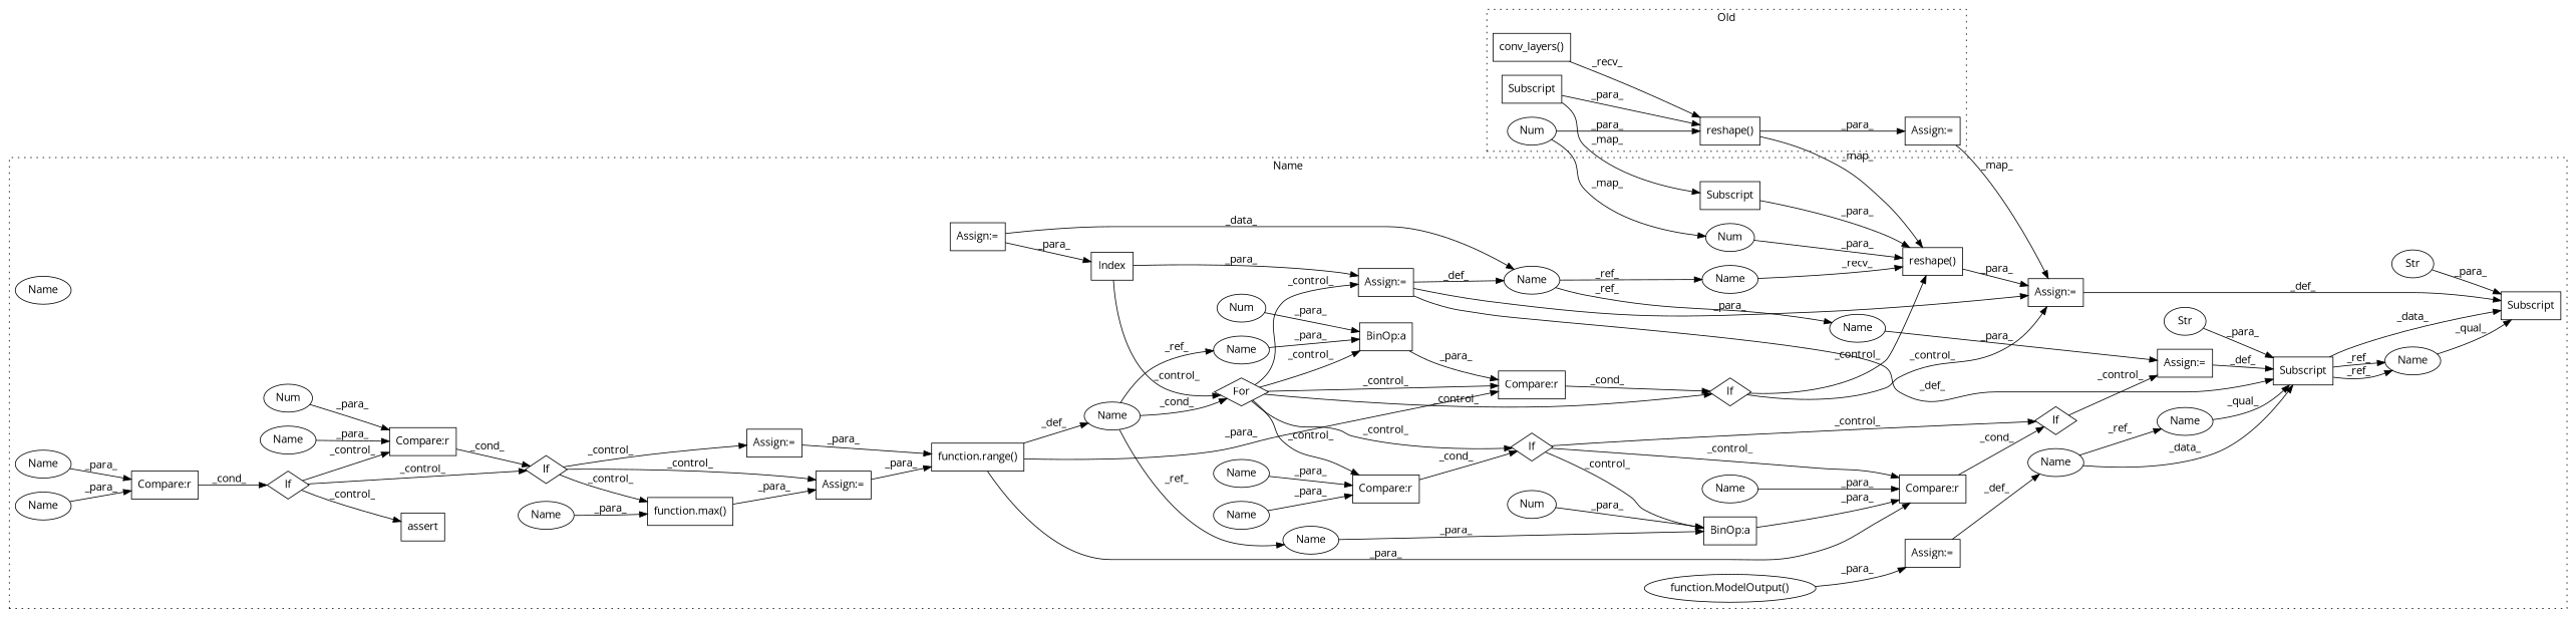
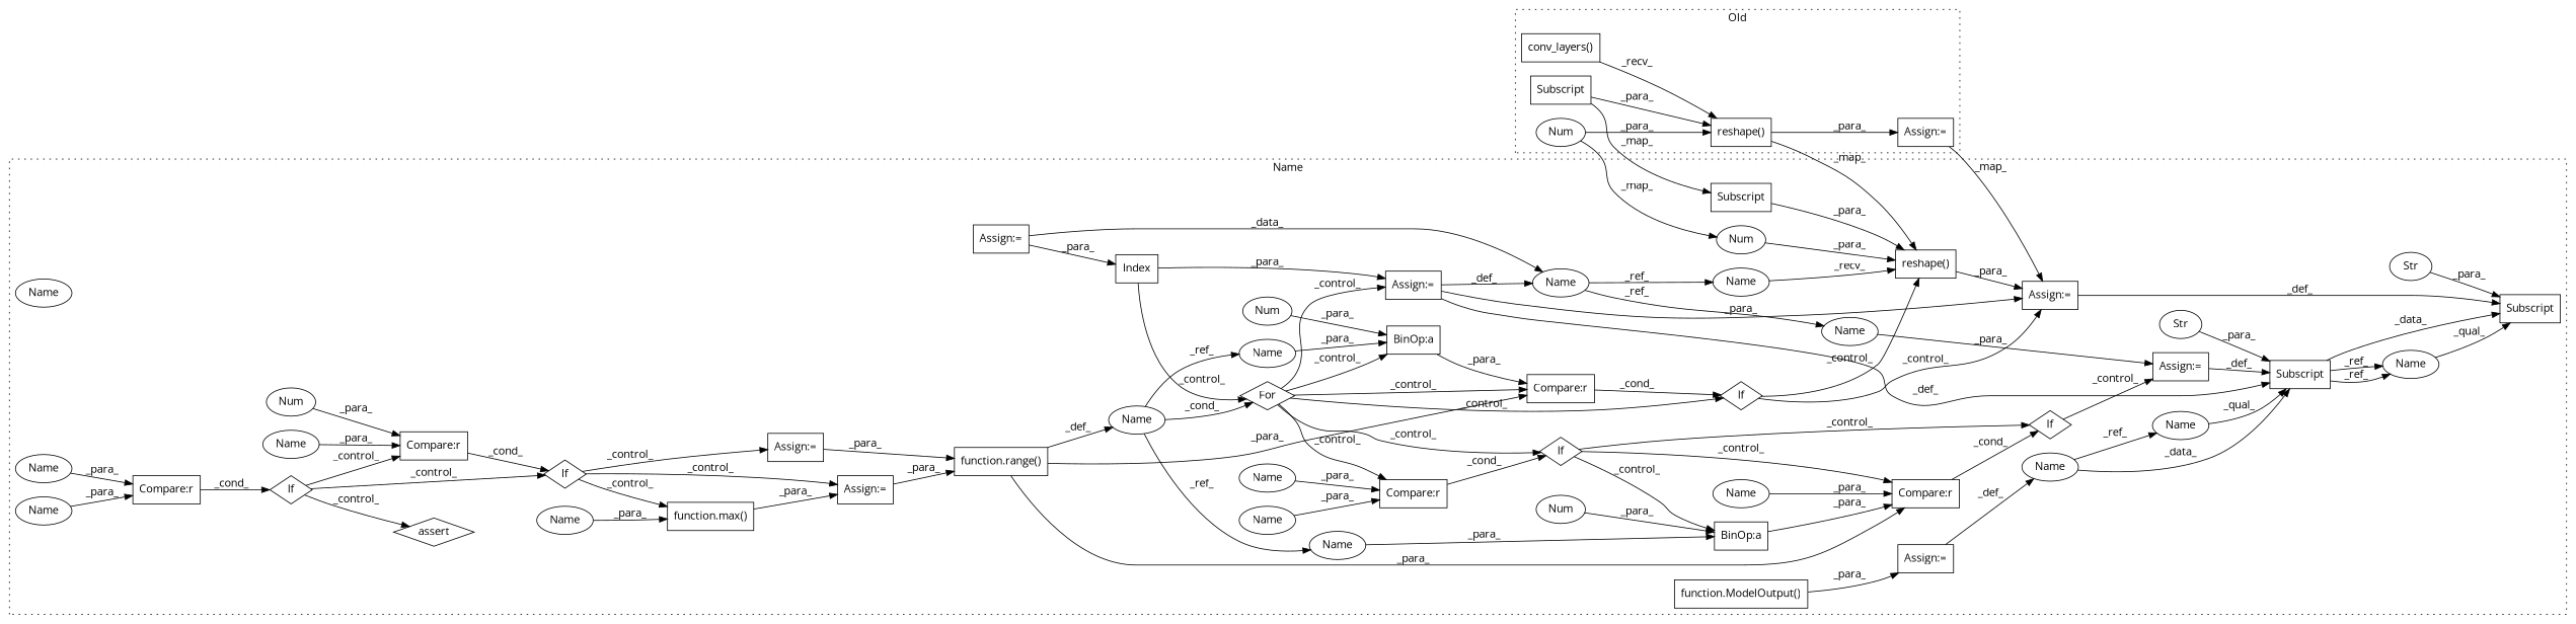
  digraph {
    fontname="Open Sans"
    rankdir=LR
    node [a=87 fontname="Open Sans" l=3 s=5250 shape=box]
    edge [fontname="Open Sans"]
    n1 [a=75 l="17,1" label="conv_layers()" s="3515,3533"]
    n2 [a=75 l="28,1" label="reshape()" s="3515,3557"]
    n3 [a=63 l="10,0" label=Subscript s="3543,0"]
    n4 [a=76 l=2 label=Num s=3555 shape=ellipse]
    n5 [a=68 label="Assign:=" s=3512]
    n6 [a=46 l="15,1" label=Index s="5214,5232"]
    n7 [a=63 l="19,0" label=Subscript s="5439,0"]
    n8 [a=66 l=11 label=Str s=5446 shape=ellipse]
    n9 [a=75 l="6,1" label="function.range()" s="5178,5193"]
    n10 [l=1 label=Name s=5173 shape=ellipse]
    n11 [a=68 label="Assign:=" s=5211]
    n12 [a=96 label=If s=5247 shape=diamond]
    n13 [a=82 l=1 label="BinOp:a" s=5405]
    n14 [a=96 label=If s=5299 shape=diamond]
    n15 [a=82 l=1 label="BinOp:a" s=5303]
    n16 [a=96 label=If s=5401 shape=diamond]
    n17 [a=107 l="4,14" label=For s="5169,5194" shape=diamond]
    n18 [a=76 l=1 label=Num s=5406 shape=ellipse]
    n19 [a=76 l=1 label=Num s=5304 shape=ellipse]
    n20 [a=40 l=31 label="Compare:r"]
    n21 [a=75 l="4,1" label="function.max()" s="5118,5141"]
    n22 [a=96 label=If s=4712 shape=diamond]
    n23 [a=40 l=31 label="Compare:r" s=4715]
    n24 [a=96 label=If s=5003 shape=diamond]
    n25 [a=40 l=26 label="Compare:r" s=5302]
    n26 [a=40 l=25 label="Compare:r" s=5006]
    n27 [a=76 l=2 label=Num s=5006 shape=ellipse]
    n28 [a=40 l=17 label="Compare:r" s=5404]
-   n29 [a=65 l=7 label=assert s=4761]
-   n30 [a=75 l=13 label="function.ModelOutput()" s=4657 shape=ellipse]
+   n29 [a=65 l=7 label=assert s=4761 shape=diamond]
+   n30 [a=75 l=13 label="function.ModelOutput()" s=4657]
    n31 [a=68 label="Assign:=" s=4654]
    n32 [a=68 label="Assign:=" s=5155]
    n33 [a=68 label="Assign:=" s=5058]
    n34 [a=68 label="Assign:=" s=5115]
    n35 [a=68 label="Assign:=" s=5382]
    n36 [l=6 label=Name s=4648 shape=ellipse]
    n37 [a=63 l="32,0" label=Subscript s="5350,0"]
    n38 [a=66 l=24 label=Str s=5357 shape=ellipse]
    n39 [a=75 l="12,1" label="reshape()" s="5476,5502"]
    n40 [a=63 l="10,0" label=Subscript s="5488,0"]
    n41 [label=Name s=5208 shape=ellipse]
    n42 [a=76 l=2 label=Num s=5500 shape=ellipse]
    n43 [a=68 label="Assign:=" s=5458]
    n44 [l=6 label=Name s=5439 shape=ellipse]
    n45 [l=19 label=Name s=5309 shape=ellipse]
    n46 [l=19 label=Name shape=ellipse]
    n47 [l=19 label=Name s=5012 shape=ellipse]
    n48 [l=19 label=Name s=5122 shape=ellipse]
    n49 [l=19 label=Name s=4715 shape=ellipse]
    n50 [l=6 label=Name s=5350 shape=ellipse]
    n51 [l=6 label=Name s=5439 shape=ellipse]
    n52 [label=Name s=5476 shape=ellipse]
    n53 [label=Name s=5385 shape=ellipse]
    n54 [l=1 label=Name s=5302 shape=ellipse]
    n55 [l=1 label=Name s=5404 shape=ellipse]
    n56 [l=4 label=Name s=4742 shape=ellipse]
    n57 [l=4 label=Name s=5277 shape=ellipse]
    subgraph cluster_1 {
      label=Old
      style=dotted
      n1
      n2
      n3
      n4
      n5
    }
    subgraph cluster_2 {
      label=Name
      style=dotted
      n6
      n7
      n8
      n9
      n10
      n11
      n12
      n13
      n14
      n15
      n16
      n17
      n18
      n19
      n20
      n21
      n22
      n23
      n24
      n25
      n26
      n27
      n28
      n29
      n30
      n31
      n32
      n33
      n34
      n35
      n36
      n37
      n38
      n39
      n40
      n41
      n42
      n43
      n44
      n45
      n46
      n47
      n48
      n49
      n50
      n51
      n52
      n53
      n54
      n55
      n56
      n57
    }
    n1 -> n2 [label=_recv_]
    n2 -> n5 [label=_para_]
    n2 -> n39 [label=_map_]
    n3 -> n2 [label=_para_]
    n3 -> n40 [label=_map_]
    n4 -> n2 [label=_para_]
    n4 -> n42 [label=_map_]
    n5 -> n43 [label=_map_]
    n6 -> n11 [label=_para_]
    n6 -> n17 [label=_control_]
    n8 -> n7 [label=_para_]
    n9 -> n10 [label=_def_]
    n9 -> n25 [label=_para_]
    n9 -> n28 [label=_para_]
    n10 -> n17 [label=_cond_]
    n10 -> n54 [label=_ref_]
    n10 -> n55 [label=_ref_]
    n11 -> n37 [label=_def_]
    n11 -> n41 [label=_def_]
    n11 -> n43 [label=_para_]
    n12 -> n14 [label=_control_]
    n12 -> n15 [label=_control_]
    n12 -> n25 [label=_control_]
    n13 -> n28 [label=_para_]
    n14 -> n35 [label=_control_]
    n15 -> n25 [label=_para_]
    n16 -> n39 [label=_control_]
    n16 -> n43 [label=_control_]
    n17 -> n11 [label=_control_]
    n17 -> n12 [label=_control_]
    n17 -> n13 [label=_control_]
    n17 -> n16 [label=_control_]
    n17 -> n20 [label=_control_]
    n17 -> n28 [label=_control_]
    n18 -> n13 [label=_para_]
    n19 -> n15 [label=_para_]
    n20 -> n12 [label=_cond_]
    n21 -> n34 [label=_para_]
    n22 -> n24 [label=_control_]
    n22 -> n26 [label=_control_]
    n22 -> n29 [label=_control_]
    n23 -> n22 [label=_cond_]
    n24 -> n21 [label=_control_]
    n24 -> n33 [label=_control_]
    n24 -> n34 [label=_control_]
    n25 -> n14 [label=_cond_]
    n26 -> n24 [label=_cond_]
    n27 -> n26 [label=_para_]
    n28 -> n16 [label=_cond_]
    n30 -> n31 [label=_para_]
    n31 -> n36 [label=_def_]
    n32 -> n6 [label=_para_]
    n32 -> n41 [label=_data_]
    n33 -> n9 [label=_para_]
    n34 -> n9 [label=_para_]
    n35 -> n37 [label=_def_]
    n36 -> n37 [label=_data_]
    n36 -> n50 [label=_ref_]
    n37 -> n7 [label=_data_]
    n37 -> n51 [label=_ref_]
    n37 -> n51 [label=_ref_]
    n38 -> n37 [label=_para_]
    n39 -> n43 [label=_para_]
    n40 -> n39 [label=_para_]
    n41 -> n52 [label=_ref_]
    n41 -> n53 [label=_ref_]
    n42 -> n39 [label=_para_]
    n43 -> n7 [label=_def_]
    n45 -> n25 [label=_para_]
    n46 -> n20 [label=_para_]
    n47 -> n26 [label=_para_]
    n48 -> n21 [label=_para_]
    n49 -> n23 [label=_para_]
    n50 -> n37 [label=_qual_]
    n51 -> n7 [label=_qual_]
    n52 -> n39 [label=_recv_]
    n53 -> n35 [label=_para_]
    n54 -> n15 [label=_para_]
    n55 -> n13 [label=_para_]
    n56 -> n23 [label=_para_]
    n57 -> n20 [label=_para_]
  }
